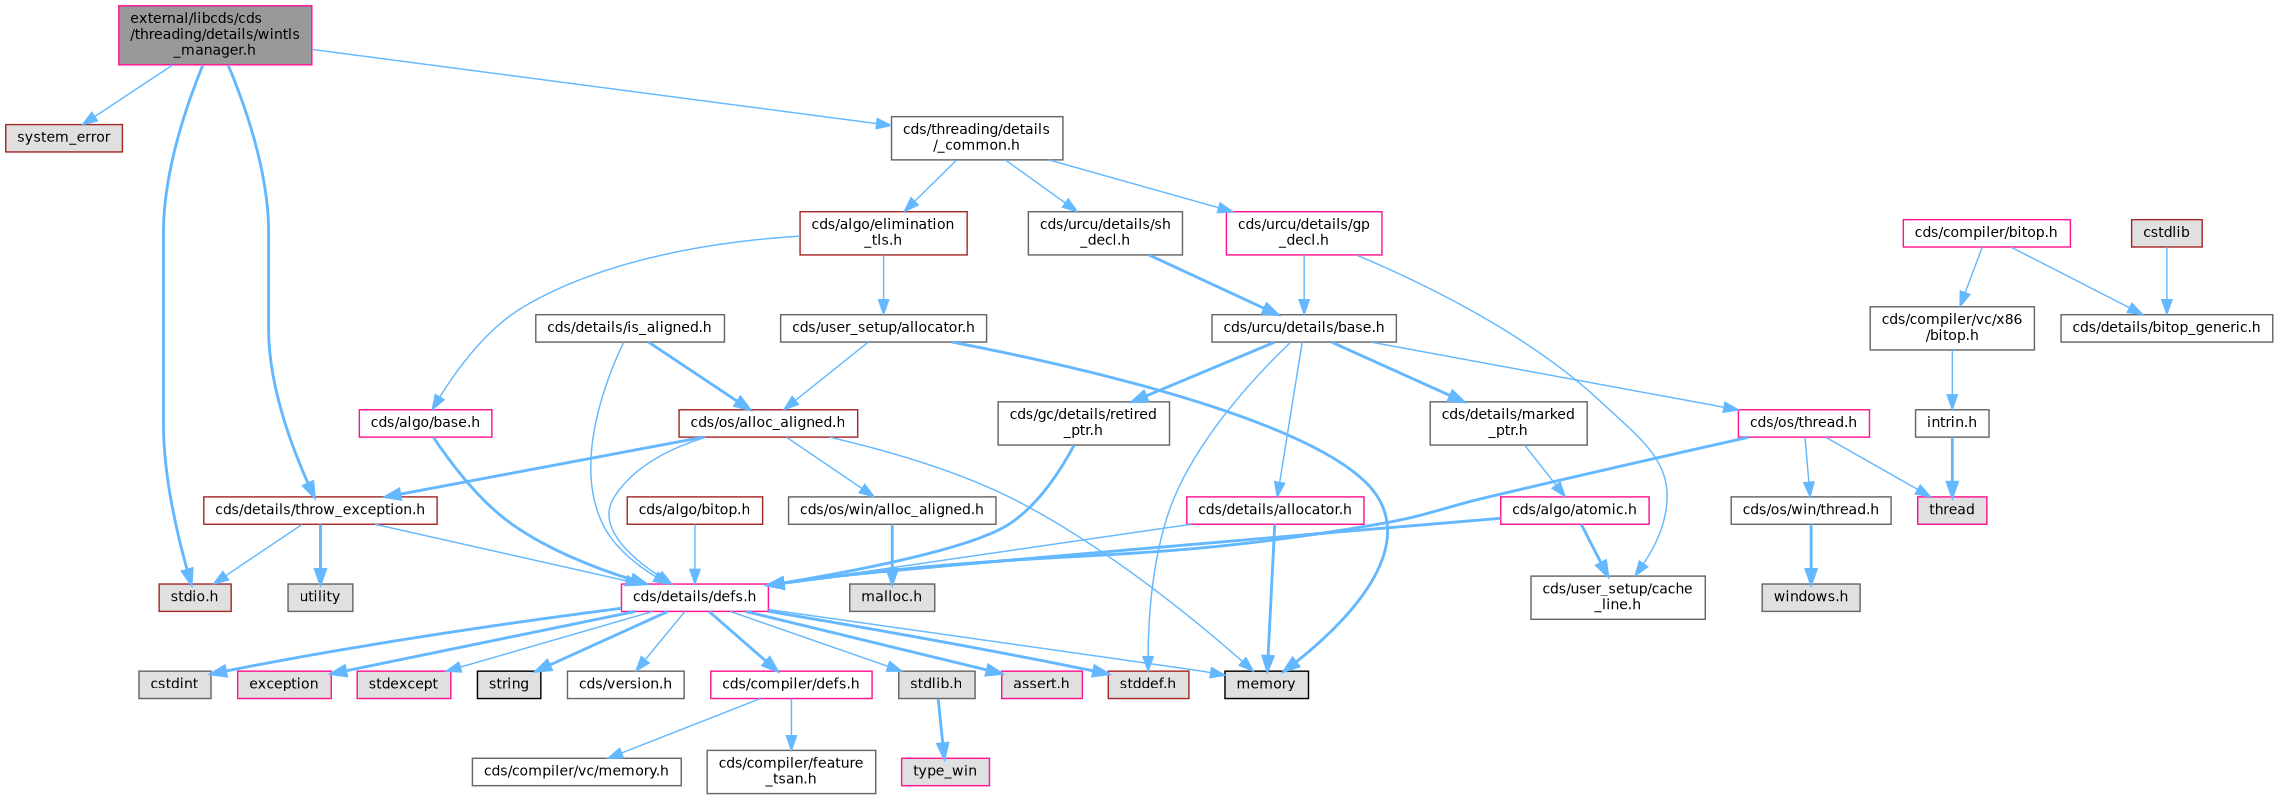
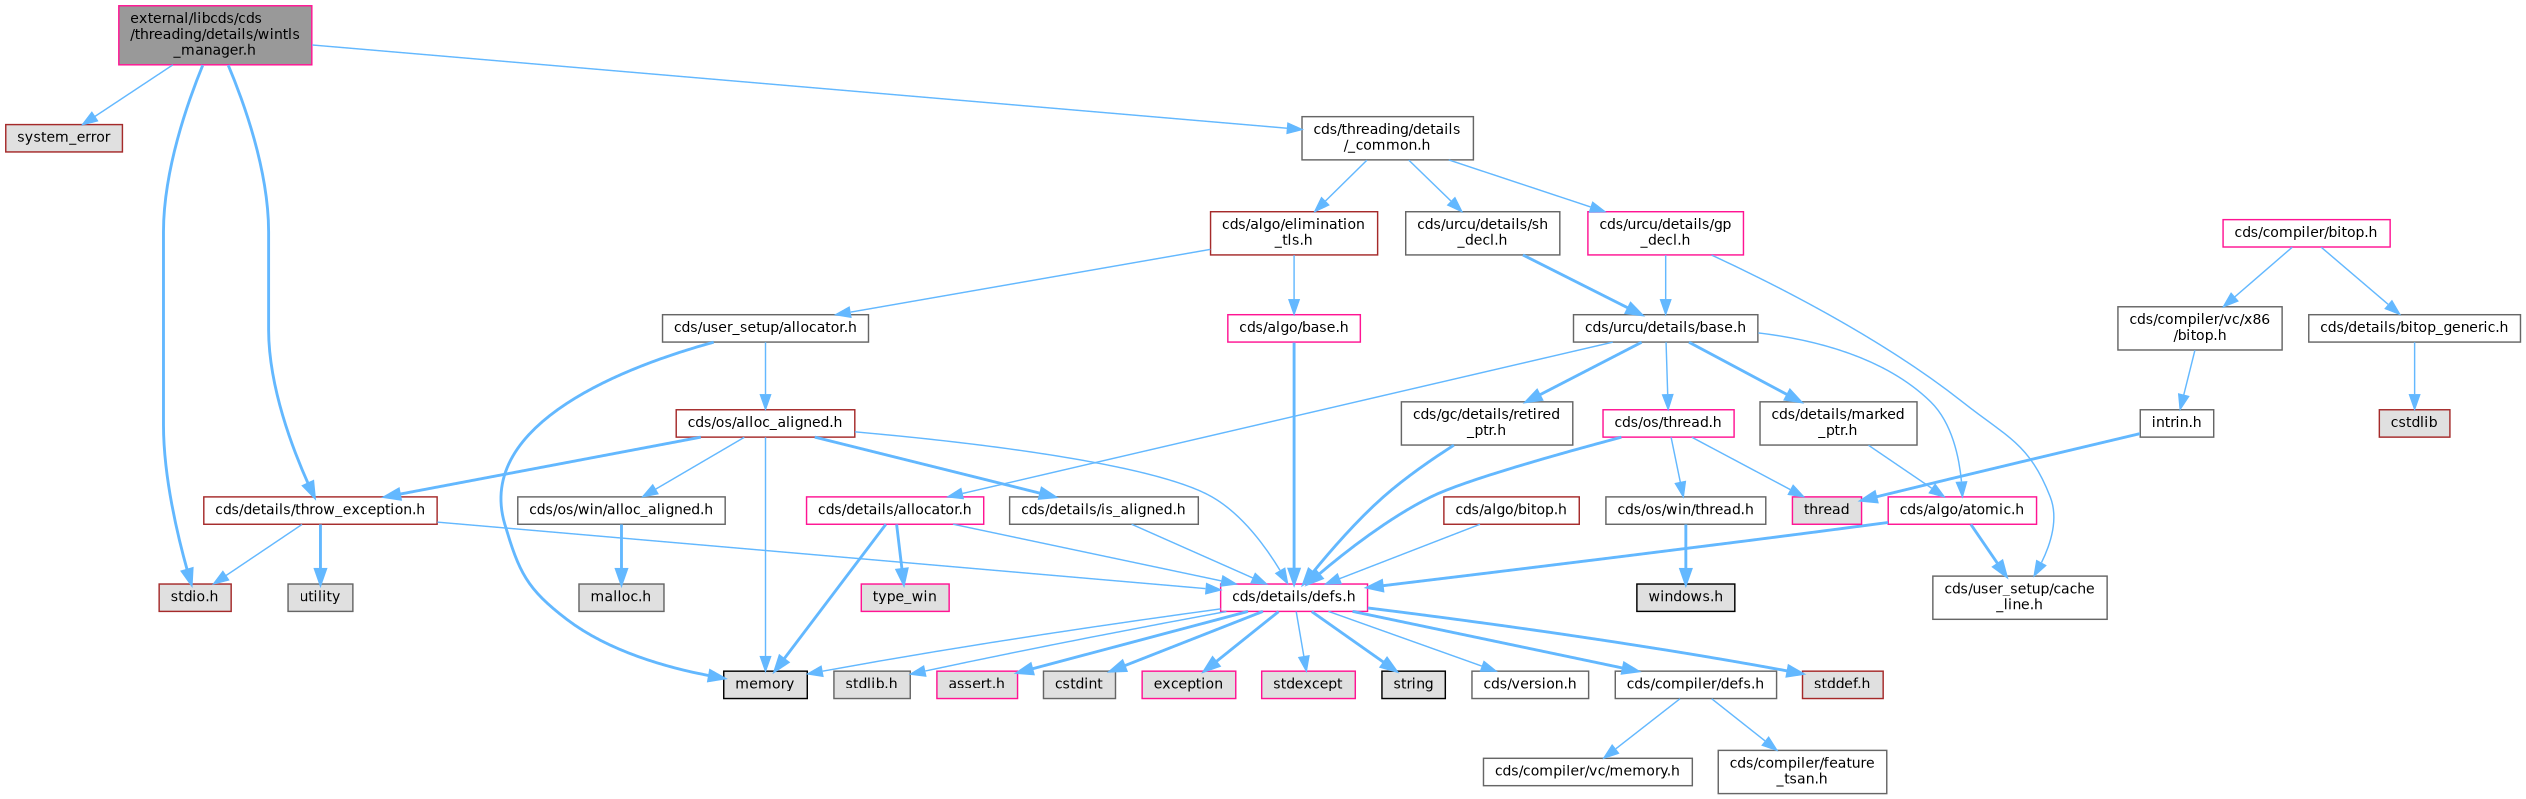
  digraph {
    node [color=gray40 fillcolor=white fontname=Helvetica fontsize=10 shape=box style=filled]
    edge [color=steelblue1 fontname=Helvetica fontsize=10 labelfontname=Helvetica labelfontsize=10 style=solid]
    n1 [color=deeppink fillcolor=grey60 fontcolor=black height=0.2 label="external/libcds/cds\l/threading/details/wintls\l_manager.h" width=0.4]
    n2 [color=brown fillcolor="#E0E0E0" height=0.2 label=system_error width=0.4]
    n3 [color=brown fillcolor="#E0E0E0" height=0.2 label="stdio.h" width=0.4]
    n4 [height=0.2 label="cds/threading/details\l/_common.h" width=0.4]
    n5 [color=brown height=0.2 label="cds/details/throw_exception.h" width=0.4]
    n6 [color=deeppink height=0.2 label="cds/urcu/details/gp\l_decl.h" width=0.4]
    n7 [height=0.2 label="cds/urcu/details/sh\l_decl.h" width=0.4]
    n8 [color=brown height=0.2 label="cds/algo/elimination\l_tls.h" width=0.4]
    n9 [color=deeppink height=0.2 label="cds/details/defs.h" width=0.4]
    n10 [fillcolor="#E0E0E0" height=0.2 label=utility width=0.4]
    n11 [height=0.2 label="cds/urcu/details/base.h" width=0.4]
    n12 [height=0.2 label="cds/user_setup/cache\l_line.h" width=0.4]
    n13 [height=0.2 label="cds/user_setup/allocator.h" width=0.4]
    n14 [color=deeppink height=0.2 label="cds/algo/base.h" width=0.4]
    n15 [color=deeppink height=0.2 label="cds/algo/atomic.h" width=0.4]
    n16 [height=0.2 label="cds/gc/details/retired\l_ptr.h" width=0.4]
    n17 [color=deeppink height=0.2 label="cds/details/allocator.h" width=0.4]
    n18 [color=deeppink height=0.2 label="cds/os/thread.h" width=0.4]
    n19 [height=0.2 label="cds/details/marked\l_ptr.h" width=0.4]
    n20 [color=black fillcolor="#E0E0E0" height=0.2 label=memory width=0.4]
    n21 [color=deeppink fillcolor="#E0E0E0" height=0.2 label=type_win width=0.4]
    n22 [color=deeppink fillcolor="#E0E0E0" height=0.2 label=thread width=0.4]
    n23 [height=0.2 label="cds/os/win/thread.h" width=0.4]
    n24 [color=brown fillcolor="#E0E0E0" height=0.2 label="stddef.h" width=0.4]
    n25 [fillcolor="#E0E0E0" height=0.2 label="stdlib.h" width=0.4]
    n26 [color=deeppink fillcolor="#E0E0E0" height=0.2 label="assert.h" width=0.4]
    n27 [fillcolor="#E0E0E0" height=0.2 label=cstdint width=0.4]
    n28 [color=deeppink fillcolor="#E0E0E0" height=0.2 label=exception width=0.4]
    n29 [color=deeppink fillcolor="#E0E0E0" height=0.2 label=stdexcept width=0.4]
    n30 [color=black fillcolor="#E0E0E0" height=0.2 label=string width=0.4]
    n31 [height=0.2 label="cds/version.h" width=0.4]
-   n32 [color=deeppink height=0.2 label="cds/compiler/defs.h" width=0.4]
+   n32 [height=0.2 label="cds/compiler/defs.h" width=0.4]
    n33 [height=0.2 label="cds/compiler/vc/memory.h" width=0.4]
    n34 [height=0.2 label="cds/compiler/feature\l_tsan.h" width=0.4]
    n35 [color=brown height=0.2 label="cds/os/alloc_aligned.h" width=0.4]
    n36 [height=0.2 label="cds/os/win/alloc_aligned.h" width=0.4]
    n37 [height=0.2 label="cds/details/is_aligned.h" width=0.4]
    n38 [fillcolor="#E0E0E0" height=0.2 label="malloc.h" width=0.4]
    n39 [color=brown height=0.2 label="cds/algo/bitop.h" width=0.4]
    n40 [color=deeppink height=0.2 label="cds/compiler/bitop.h" width=0.4]
    n41 [height=0.2 label="cds/compiler/vc/x86\l/bitop.h" width=0.4]
    n42 [height=0.2 label="cds/details/bitop_generic.h" width=0.4]
    n43 [height=0.2 label="intrin.h" width=0.4]
    n44 [color=brown fillcolor="#E0E0E0" height=0.2 label=cstdlib width=0.4]
-   n45 [fillcolor="#E0E0E0" height=0.2 label="windows.h" width=0.4]
+   n45 [color=black fillcolor="#E0E0E0" height=0.2 label="windows.h" width=0.4]
    n1 -> n2
    n1 -> n3 [style=bold]
    n1 -> n4
    n1 -> n5 [style=bold]
    n4 -> n6
    n4 -> n7
    n4 -> n8
    n5 -> n3
    n5 -> n9
    n5 -> n10 [style=bold]
    n6 -> n11
    n6 -> n12
    n7 -> n11 [style=bold]
    n8 -> n13
    n8 -> n14
    n9 -> n20
    n9 -> n24 [style=bold]
    n9 -> n25
    n9 -> n26 [style=bold]
    n9 -> n27 [style=bold]
    n9 -> n28 [style=bold]
    n9 -> n29
    n9 -> n30 [style=bold]
    n9 -> n31
    n9 -> n32 [style=bold]
-   n11 -> n24
+   n11 -> n15
    n11 -> n16 [style=bold]
    n11 -> n17
    n11 -> n18
    n11 -> n19 [style=bold]
    n13 -> n20 [style=bold]
    n13 -> n35
    n14 -> n9 [style=bold]
    n15 -> n9 [style=bold]
    n15 -> n12 [style=bold]
    n16 -> n9 [style=bold]
    n17 -> n9
    n17 -> n20 [style=bold]
-   n25 -> n21 [style=bold]
+   n17 -> n21 [style=bold]
    n18 -> n9 [style=bold]
    n18 -> n22
    n18 -> n23
    n19 -> n15
    n23 -> n45 [style=bold]
    n32 -> n33
    n32 -> n34
    n35 -> n5 [style=bold]
    n35 -> n9
    n35 -> n20
    n35 -> n36
-   n37 -> n35 [style=bold]
+   n35 -> n37 [style=bold]
    n36 -> n38 [style=bold]
    n37 -> n9
    n39 -> n9
    n40 -> n41
    n40 -> n42
    n41 -> n43
-   n44 -> n42
+   n42 -> n44
    n43 -> n22 [style=bold]
  }
